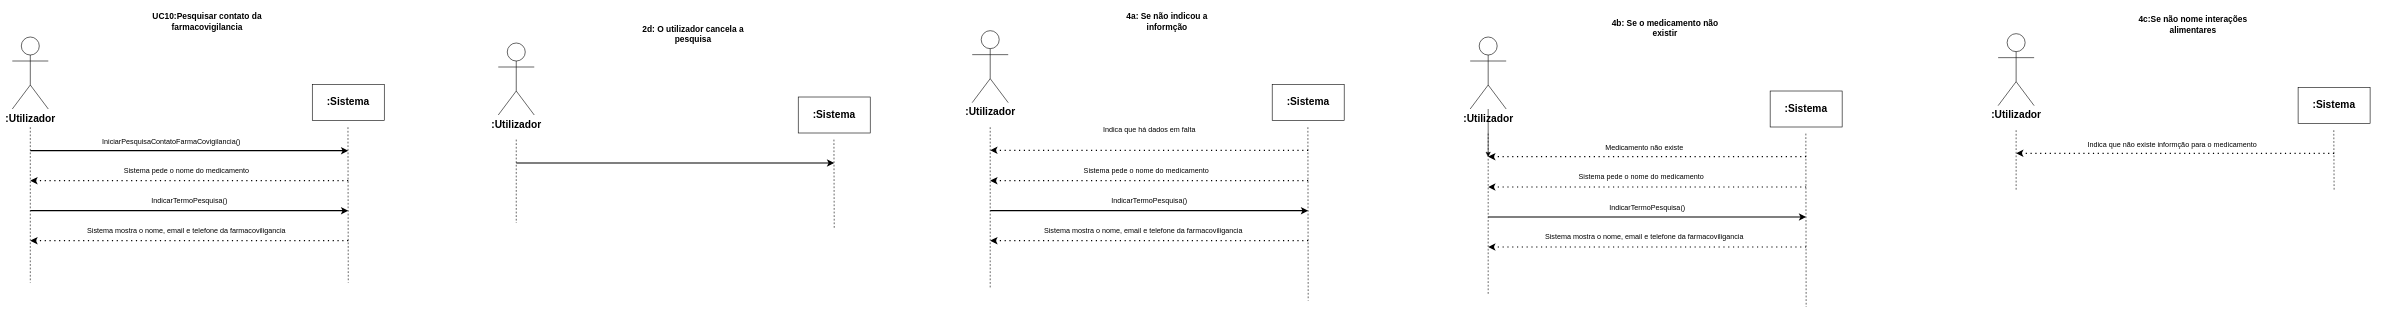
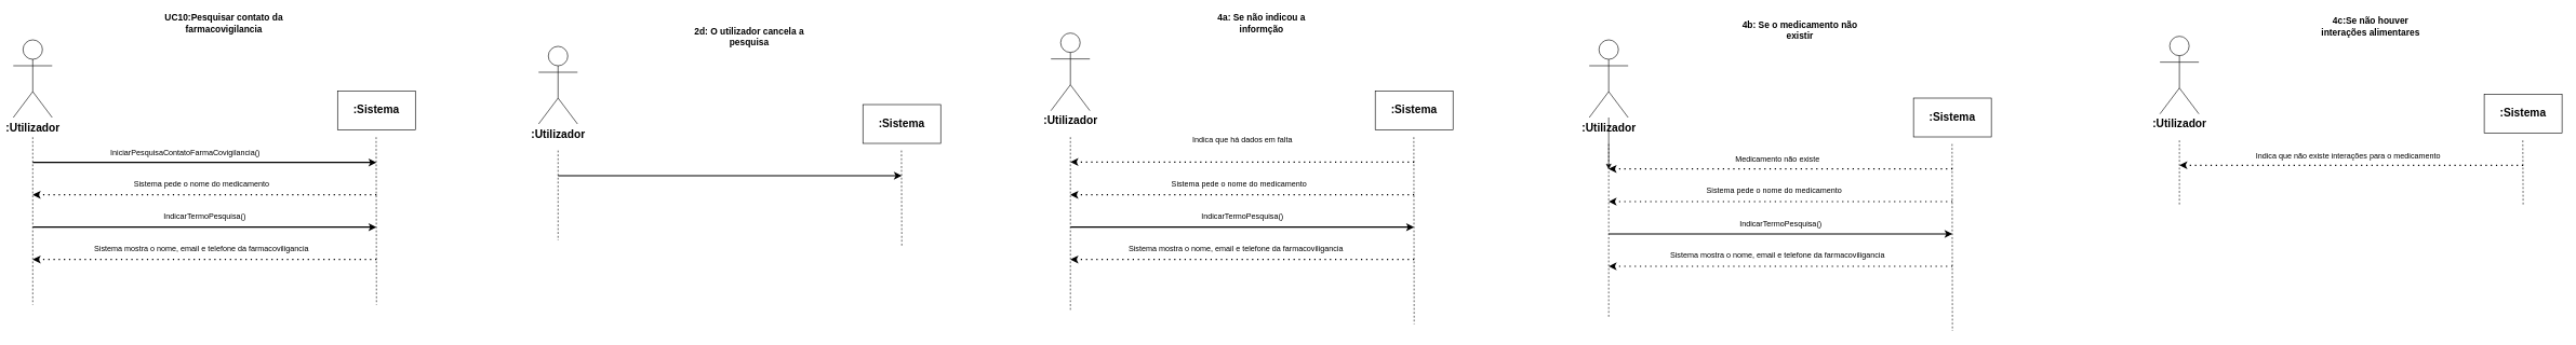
  <mxCell id="0" />
  <mxCell id="1" parent="0" />
  <mxCell id="2" value="UC10:Pesquisar contato da farmacovigilancia" style="text;html=1;strokeColor=none;fillColor=none;align=center;verticalAlign=middle;whiteSpace=wrap;rounded=0;fontStyle=1;fontSize=14;" parent="1" vertex="1"><mxGeometry x="250" y="20.41" width="190" height="30" as="geometry" /></mxCell>
  <mxCell id="3" value=":Utilizador" style="shape=umlActor;verticalLabelPosition=bottom;verticalAlign=top;html=1;outlineConnect=0;fontStyle=1;fontSize=17;" parent="1" vertex="1"><mxGeometry x="20" y="61" width="60" height="120" as="geometry" /></mxCell>
  <mxCell id="4" value=":Sistema" style="rounded=0;whiteSpace=wrap;html=1;fontStyle=1;fontSize=17;" parent="1" vertex="1"><mxGeometry x="520" y="140.41" width="120" height="60" as="geometry" /></mxCell>
  <mxCell id="5" value="" style="endArrow=none;dashed=1;html=1;rounded=0;fontStyle=1;fontSize=16;strokeWidth=1;" parent="1" edge="1"><mxGeometry width="50" height="50" relative="1" as="geometry"><mxPoint x="50" y="211.41" as="sourcePoint" /><mxPoint x="50" y="470.41" as="targetPoint" /></mxGeometry></mxCell>
  <mxCell id="6" value="" style="endArrow=none;dashed=1;html=1;rounded=0;fontStyle=1;fontSize=16;strokeWidth=1;" parent="1" edge="1"><mxGeometry width="50" height="50" relative="1" as="geometry"><mxPoint x="579.5" y="211.41" as="sourcePoint" /><mxPoint x="580" y="470.41" as="targetPoint" /></mxGeometry></mxCell>
  <mxCell id="7" value="" style="endArrow=classic;html=1;rounded=0;strokeWidth=2;" parent="1" edge="1"><mxGeometry width="50" height="50" relative="1" as="geometry"><mxPoint x="50" y="250.41" as="sourcePoint" /><mxPoint x="580" y="250.41" as="targetPoint" /></mxGeometry></mxCell>
  <mxCell id="8" value="Sistema pede o nome do medicamento" style="text;html=1;align=center;verticalAlign=middle;resizable=0;points=[];autosize=1;strokeColor=none;fillColor=none;" parent="1" vertex="1"><mxGeometry x="195" y="270.41" width="230" height="30" as="geometry" /></mxCell>
  <mxCell id="9" value="" style="endArrow=classic;dashed=1;html=1;dashPattern=1 3;strokeWidth=2;rounded=0;endFill=1;" parent="1" edge="1"><mxGeometry width="50" height="50" relative="1" as="geometry"><mxPoint x="580" y="300.41" as="sourcePoint" /><mxPoint x="50" y="300.41" as="targetPoint" /></mxGeometry></mxCell>
  <mxCell id="10" value="IniciarPesquisaContatoFarmaCovigilancia()" style="text;html=1;align=center;verticalAlign=middle;resizable=0;points=[];autosize=1;strokeColor=none;fillColor=none;" parent="1" vertex="1"><mxGeometry x="160" y="220.41" width="250" height="30" as="geometry" /></mxCell>
  <mxCell id="11" value="IndicarTermoPesquisa()" style="text;html=1;align=center;verticalAlign=middle;resizable=0;points=[];autosize=1;strokeColor=none;fillColor=none;" parent="1" vertex="1"><mxGeometry x="240" y="320.41" width="150" height="30" as="geometry" /></mxCell>
  <mxCell id="12" value="" style="endArrow=classic;html=1;rounded=0;strokeWidth=2;" parent="1" edge="1"><mxGeometry width="50" height="50" relative="1" as="geometry"><mxPoint x="50" y="350.41" as="sourcePoint" /><mxPoint x="580" y="350.41" as="targetPoint" /></mxGeometry></mxCell>
  <mxCell id="13" value="Sistema mostra o nome, email e telefone da farmacoviligancia" style="text;html=1;align=center;verticalAlign=middle;resizable=0;points=[];autosize=1;strokeColor=none;fillColor=none;" parent="1" vertex="1"><mxGeometry x="135" y="370.41" width="350" height="30" as="geometry" /></mxCell>
  <mxCell id="14" value="" style="endArrow=classic;dashed=1;html=1;dashPattern=1 3;strokeWidth=2;rounded=0;endFill=1;" parent="1" edge="1"><mxGeometry width="50" height="50" relative="1" as="geometry"><mxPoint x="580" y="400.41" as="sourcePoint" /><mxPoint x="50" y="400.41" as="targetPoint" /></mxGeometry></mxCell>
  <mxCell id="15" value="2d: O utilizador cancela a pesquisa" style="text;html=1;strokeColor=none;fillColor=none;align=center;verticalAlign=middle;whiteSpace=wrap;rounded=0;fontStyle=1;fontSize=14;" parent="1" vertex="1"><mxGeometry x="1060" y="41" width="190" height="30" as="geometry" /></mxCell>
  <mxCell id="16" value=":Utilizador" style="shape=umlActor;verticalLabelPosition=bottom;verticalAlign=top;html=1;outlineConnect=0;fontStyle=1;fontSize=17;" parent="1" vertex="1"><mxGeometry x="830" y="71" width="60" height="120" as="geometry" /></mxCell>
  <mxCell id="17" value=":Sistema" style="rounded=0;whiteSpace=wrap;html=1;fontStyle=1;fontSize=17;" parent="1" vertex="1"><mxGeometry x="1330" y="161" width="120" height="60" as="geometry" /></mxCell>
  <mxCell id="18" value="" style="endArrow=none;dashed=1;html=1;rounded=0;fontStyle=1;fontSize=16;strokeWidth=1;" parent="1" edge="1"><mxGeometry width="50" height="50" relative="1" as="geometry"><mxPoint x="860" y="232" as="sourcePoint" /><mxPoint x="860" y="371" as="targetPoint" /></mxGeometry></mxCell>
  <mxCell id="19" value="" style="endArrow=none;dashed=1;html=1;rounded=0;fontStyle=1;fontSize=16;strokeWidth=1;" parent="1" edge="1"><mxGeometry width="50" height="50" relative="1" as="geometry"><mxPoint x="1389.5" y="232" as="sourcePoint" /><mxPoint x="1390" y="381" as="targetPoint" /></mxGeometry></mxCell>
  <mxCell id="20" value="" style="endArrow=classic;html=1;rounded=0;strokeWidth=2;" parent="1" edge="1"><mxGeometry width="50" height="50" relative="1" as="geometry"><mxPoint x="860" y="271" as="sourcePoint" /><mxPoint x="1390" y="271" as="targetPoint" /></mxGeometry></mxCell>
  <mxCell id="21" value="4a: Se não indicou a informção" style="text;html=1;strokeColor=none;fillColor=none;align=center;verticalAlign=middle;whiteSpace=wrap;rounded=0;fontStyle=1;fontSize=14;" parent="1" vertex="1"><mxGeometry x="1850" y="20.41" width="190" height="30" as="geometry" /></mxCell>
  <mxCell id="22" value=":Utilizador" style="shape=umlActor;verticalLabelPosition=bottom;verticalAlign=top;html=1;outlineConnect=0;fontStyle=1;fontSize=17;" parent="1" vertex="1"><mxGeometry x="1620" y="50.41" width="60" height="120" as="geometry" /></mxCell>
  <mxCell id="23" value=":Sistema" style="rounded=0;whiteSpace=wrap;html=1;fontStyle=1;fontSize=17;" parent="1" vertex="1"><mxGeometry x="2120" y="140.41" width="120" height="60" as="geometry" /></mxCell>
  <mxCell id="24" value="" style="endArrow=none;dashed=1;html=1;rounded=0;fontStyle=1;fontSize=16;strokeWidth=1;" parent="1" edge="1"><mxGeometry width="50" height="50" relative="1" as="geometry"><mxPoint x="1650" y="211.41" as="sourcePoint" /><mxPoint x="1650" y="480.41" as="targetPoint" /></mxGeometry></mxCell>
  <mxCell id="25" value="" style="endArrow=none;dashed=1;html=1;rounded=0;fontStyle=1;fontSize=16;strokeWidth=1;" parent="1" edge="1"><mxGeometry width="50" height="50" relative="1" as="geometry"><mxPoint x="2179.5" y="211.41" as="sourcePoint" /><mxPoint x="2180" y="500.41" as="targetPoint" /></mxGeometry></mxCell>
  <mxCell id="26" value="" style="endArrow=classic;dashed=1;html=1;dashPattern=1 3;strokeWidth=2;rounded=0;endFill=1;" parent="1" edge="1"><mxGeometry width="50" height="50" relative="1" as="geometry"><mxPoint x="2180" y="300.41" as="sourcePoint" /><mxPoint x="1650" y="300.41" as="targetPoint" /></mxGeometry></mxCell>
  <mxCell id="27" value="IndicarTermoPesquisa()" style="text;html=1;align=center;verticalAlign=middle;resizable=0;points=[];autosize=1;strokeColor=none;fillColor=none;" parent="1" vertex="1"><mxGeometry x="1840" y="320.41" width="150" height="30" as="geometry" /></mxCell>
  <mxCell id="28" value="" style="endArrow=classic;html=1;rounded=0;strokeWidth=2;" parent="1" edge="1"><mxGeometry width="50" height="50" relative="1" as="geometry"><mxPoint x="1650" y="350.41" as="sourcePoint" /><mxPoint x="2180" y="350.41" as="targetPoint" /></mxGeometry></mxCell>
  <mxCell id="29" value="" style="endArrow=classic;dashed=1;html=1;dashPattern=1 3;strokeWidth=2;rounded=0;endFill=1;" parent="1" edge="1"><mxGeometry width="50" height="50" relative="1" as="geometry"><mxPoint x="2180" y="400.41" as="sourcePoint" /><mxPoint x="1650" y="400.41" as="targetPoint" /></mxGeometry></mxCell>
  <mxCell id="30" value="Indica que há dados em falta" style="text;html=1;align=center;verticalAlign=middle;resizable=0;points=[];autosize=1;strokeColor=none;fillColor=none;" parent="1" vertex="1"><mxGeometry x="1825" y="199.82" width="180" height="30" as="geometry" /></mxCell>
  <mxCell id="31" value="" style="endArrow=classic;dashed=1;html=1;dashPattern=1 3;strokeWidth=2;rounded=0;endFill=1;" parent="1" edge="1"><mxGeometry width="50" height="50" relative="1" as="geometry"><mxPoint x="2180" y="249.82" as="sourcePoint" /><mxPoint x="1650" y="249.82" as="targetPoint" /></mxGeometry></mxCell>
  <mxCell id="32" value="4b: Se o medicamento não existir" style="text;html=1;strokeColor=none;fillColor=none;align=center;verticalAlign=middle;whiteSpace=wrap;rounded=0;fontStyle=1;fontSize=14;" parent="1" vertex="1"><mxGeometry x="2680" y="31" width="190" height="30" as="geometry" /></mxCell>
  <mxCell id="33" value="" style="edgeStyle=orthogonalEdgeStyle;rounded=0;orthogonalLoop=1;jettySize=auto;html=1;" parent="1" source="34" edge="1"><mxGeometry relative="1" as="geometry"><mxPoint x="2480" y="261" as="targetPoint" /></mxGeometry></mxCell>
  <mxCell id="34" value=":Utilizador" style="shape=umlActor;verticalLabelPosition=bottom;verticalAlign=top;html=1;outlineConnect=0;fontStyle=1;fontSize=17;" parent="1" vertex="1"><mxGeometry x="2450" y="61" width="60" height="120" as="geometry" /></mxCell>
  <mxCell id="35" value=":Sistema" style="rounded=0;whiteSpace=wrap;html=1;fontStyle=1;fontSize=17;" parent="1" vertex="1"><mxGeometry x="2950" y="151" width="120" height="60" as="geometry" /></mxCell>
  <mxCell id="36" value="" style="endArrow=none;dashed=1;html=1;rounded=0;fontStyle=1;fontSize=16;strokeWidth=1;" parent="1" edge="1"><mxGeometry width="50" height="50" relative="1" as="geometry"><mxPoint x="2480" y="222" as="sourcePoint" /><mxPoint x="2480" y="491" as="targetPoint" /></mxGeometry></mxCell>
  <mxCell id="37" value="" style="endArrow=none;dashed=1;html=1;rounded=0;fontStyle=1;fontSize=16;strokeWidth=1;" parent="1" edge="1"><mxGeometry width="50" height="50" relative="1" as="geometry"><mxPoint x="3009.5" y="222" as="sourcePoint" /><mxPoint x="3010" y="511" as="targetPoint" /></mxGeometry></mxCell>
  <mxCell id="38" value="" style="endArrow=classic;dashed=1;html=1;dashPattern=1 3;strokeWidth=2;rounded=0;endFill=1;" parent="1" edge="1"><mxGeometry width="50" height="50" relative="1" as="geometry"><mxPoint x="3010" y="311" as="sourcePoint" /><mxPoint x="2480" y="311" as="targetPoint" /></mxGeometry></mxCell>
  <mxCell id="39" value="IndicarTermoPesquisa()" style="text;html=1;align=center;verticalAlign=middle;resizable=0;points=[];autosize=1;strokeColor=none;fillColor=none;" parent="1" vertex="1"><mxGeometry x="2670" y="331" width="150" height="30" as="geometry" /></mxCell>
  <mxCell id="40" value="" style="endArrow=classic;html=1;rounded=0;strokeWidth=2;" parent="1" edge="1"><mxGeometry width="50" height="50" relative="1" as="geometry"><mxPoint x="2480" y="361" as="sourcePoint" /><mxPoint x="3010" y="361" as="targetPoint" /></mxGeometry></mxCell>
  <mxCell id="41" value="" style="endArrow=classic;dashed=1;html=1;dashPattern=1 3;strokeWidth=2;rounded=0;endFill=1;" parent="1" edge="1"><mxGeometry width="50" height="50" relative="1" as="geometry"><mxPoint x="3010" y="411" as="sourcePoint" /><mxPoint x="2480" y="411" as="targetPoint" /></mxGeometry></mxCell>
  <mxCell id="42" value="Medicamento não existe" style="text;html=1;align=center;verticalAlign=middle;resizable=0;points=[];autosize=1;strokeColor=none;fillColor=none;" parent="1" vertex="1"><mxGeometry x="2665" y="230.41" width="150" height="30" as="geometry" /></mxCell>
  <mxCell id="43" value="" style="endArrow=classic;dashed=1;html=1;dashPattern=1 3;strokeWidth=2;rounded=0;endFill=1;" parent="1" edge="1"><mxGeometry width="50" height="50" relative="1" as="geometry"><mxPoint x="3010" y="260.41" as="sourcePoint" /><mxPoint x="2480" y="260.41" as="targetPoint" /></mxGeometry></mxCell>
- <mxCell id="44" value="4c:Se não nome interações alimentares" style="text;html=1;strokeColor=none;fillColor=none;align=center;verticalAlign=middle;whiteSpace=wrap;rounded=0;fontStyle=1;fontSize=14;" parent="1" vertex="1"><mxGeometry x="3560" y="25.41" width="190" height="30" as="geometry" /></mxCell>
+ <mxCell id="44" value="4c:Se não houver interações alimentares" style="text;html=1;strokeColor=none;fillColor=none;align=center;verticalAlign=middle;whiteSpace=wrap;rounded=0;fontStyle=1;fontSize=14;" parent="1" vertex="1"><mxGeometry x="3560" y="25.41" width="190" height="30" as="geometry" /></mxCell>
  <mxCell id="45" value=":Utilizador" style="shape=umlActor;verticalLabelPosition=bottom;verticalAlign=top;html=1;outlineConnect=0;fontStyle=1;fontSize=17;" parent="1" vertex="1"><mxGeometry x="3330" y="55.41" width="60" height="120" as="geometry" /></mxCell>
  <mxCell id="46" value=":Sistema" style="rounded=0;whiteSpace=wrap;html=1;fontStyle=1;fontSize=17;" parent="1" vertex="1"><mxGeometry x="3830" y="145.41" width="120" height="60" as="geometry" /></mxCell>
  <mxCell id="47" value="" style="endArrow=none;dashed=1;html=1;rounded=0;fontStyle=1;fontSize=16;strokeWidth=1;" parent="1" edge="1"><mxGeometry width="50" height="50" relative="1" as="geometry"><mxPoint x="3360" y="216.41" as="sourcePoint" /><mxPoint x="3360" y="315.41" as="targetPoint" /></mxGeometry></mxCell>
  <mxCell id="48" value="" style="endArrow=none;dashed=1;html=1;rounded=0;fontStyle=1;fontSize=16;strokeWidth=1;" parent="1" edge="1"><mxGeometry width="50" height="50" relative="1" as="geometry"><mxPoint x="3889.5" y="216.41" as="sourcePoint" /><mxPoint x="3890" y="315.41" as="targetPoint" /></mxGeometry></mxCell>
- <mxCell id="49" value="Indica que não existe informção para o medicamento" style="text;html=1;align=center;verticalAlign=middle;resizable=0;points=[];autosize=1;strokeColor=none;fillColor=none;" parent="1" vertex="1"><mxGeometry x="3465" y="224.82" width="310" height="30" as="geometry" /></mxCell>
+ <mxCell id="49" value="Indica que não existe interações para o medicamento" style="text;html=1;align=center;verticalAlign=middle;resizable=0;points=[];autosize=1;strokeColor=none;fillColor=none;" parent="1" vertex="1"><mxGeometry x="3465" y="224.82" width="310" height="30" as="geometry" /></mxCell>
  <mxCell id="50" value="" style="endArrow=classic;dashed=1;html=1;dashPattern=1 3;strokeWidth=2;rounded=0;endFill=1;" parent="1" edge="1"><mxGeometry width="50" height="50" relative="1" as="geometry"><mxPoint x="3890" y="254.82" as="sourcePoint" /><mxPoint x="3360" y="254.82" as="targetPoint" /></mxGeometry></mxCell>
  <mxCell id="51" value="Sistema pede o nome do medicamento" style="text;html=1;align=center;verticalAlign=middle;resizable=0;points=[];autosize=1;strokeColor=none;fillColor=none;" vertex="1" parent="1"><mxGeometry x="1795" y="270.41" width="230" height="30" as="geometry" /></mxCell>
  <mxCell id="52" value="Sistema mostra o nome, email e telefone da farmacoviligancia" style="text;html=1;align=center;verticalAlign=middle;resizable=0;points=[];autosize=1;strokeColor=none;fillColor=none;" vertex="1" parent="1"><mxGeometry x="1730" y="370.41" width="350" height="30" as="geometry" /></mxCell>
  <mxCell id="53" value="Sistema pede o nome do medicamento" style="text;html=1;align=center;verticalAlign=middle;resizable=0;points=[];autosize=1;strokeColor=none;fillColor=none;" vertex="1" parent="1"><mxGeometry x="2620" y="280.41" width="230" height="30" as="geometry" /></mxCell>
  <mxCell id="54" value="Sistema mostra o nome, email e telefone da farmacoviligancia" style="text;html=1;align=center;verticalAlign=middle;resizable=0;points=[];autosize=1;strokeColor=none;fillColor=none;" vertex="1" parent="1"><mxGeometry x="2565" y="380.41" width="350" height="30" as="geometry" /></mxCell>
